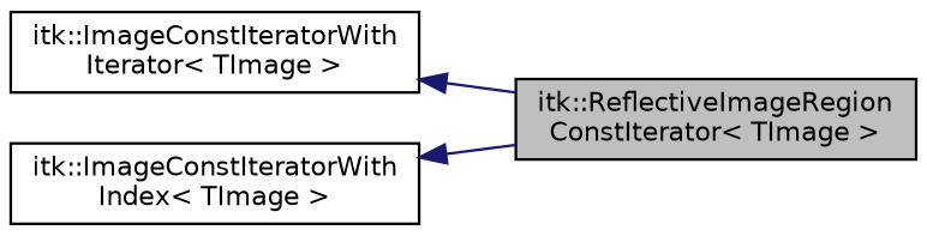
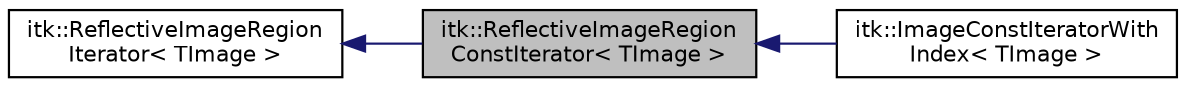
  digraph {
    rankdir=LR
    node [color=black fillcolor=white fontname=Helvetica fontsize=10 shape=record style=filled]
    edge [color=midnightblue dir=back fontname=Helvetica fontsize=10 labelfontname=Helvetica labelfontsize=10 style=solid]
    n1 [fillcolor=grey75 fontcolor=black height=0.2 label="itk::ReflectiveImageRegion\lConstIterator\< TImage \>" width=0.4]
-   n2 [height=0.2 label="itk::ImageConstIteratorWith\lIterator\< TImage \>" width=0.4]
+   n2 [height=0.2 label="itk::ReflectiveImageRegion\lIterator\< TImage \>" width=0.4]
    n3 [height=0.2 label="itk::ImageConstIteratorWith\lIndex\< TImage \>" width=0.4]
    n2 -> n1
-   n3 -> n1
+   n1 -> n3
  }
